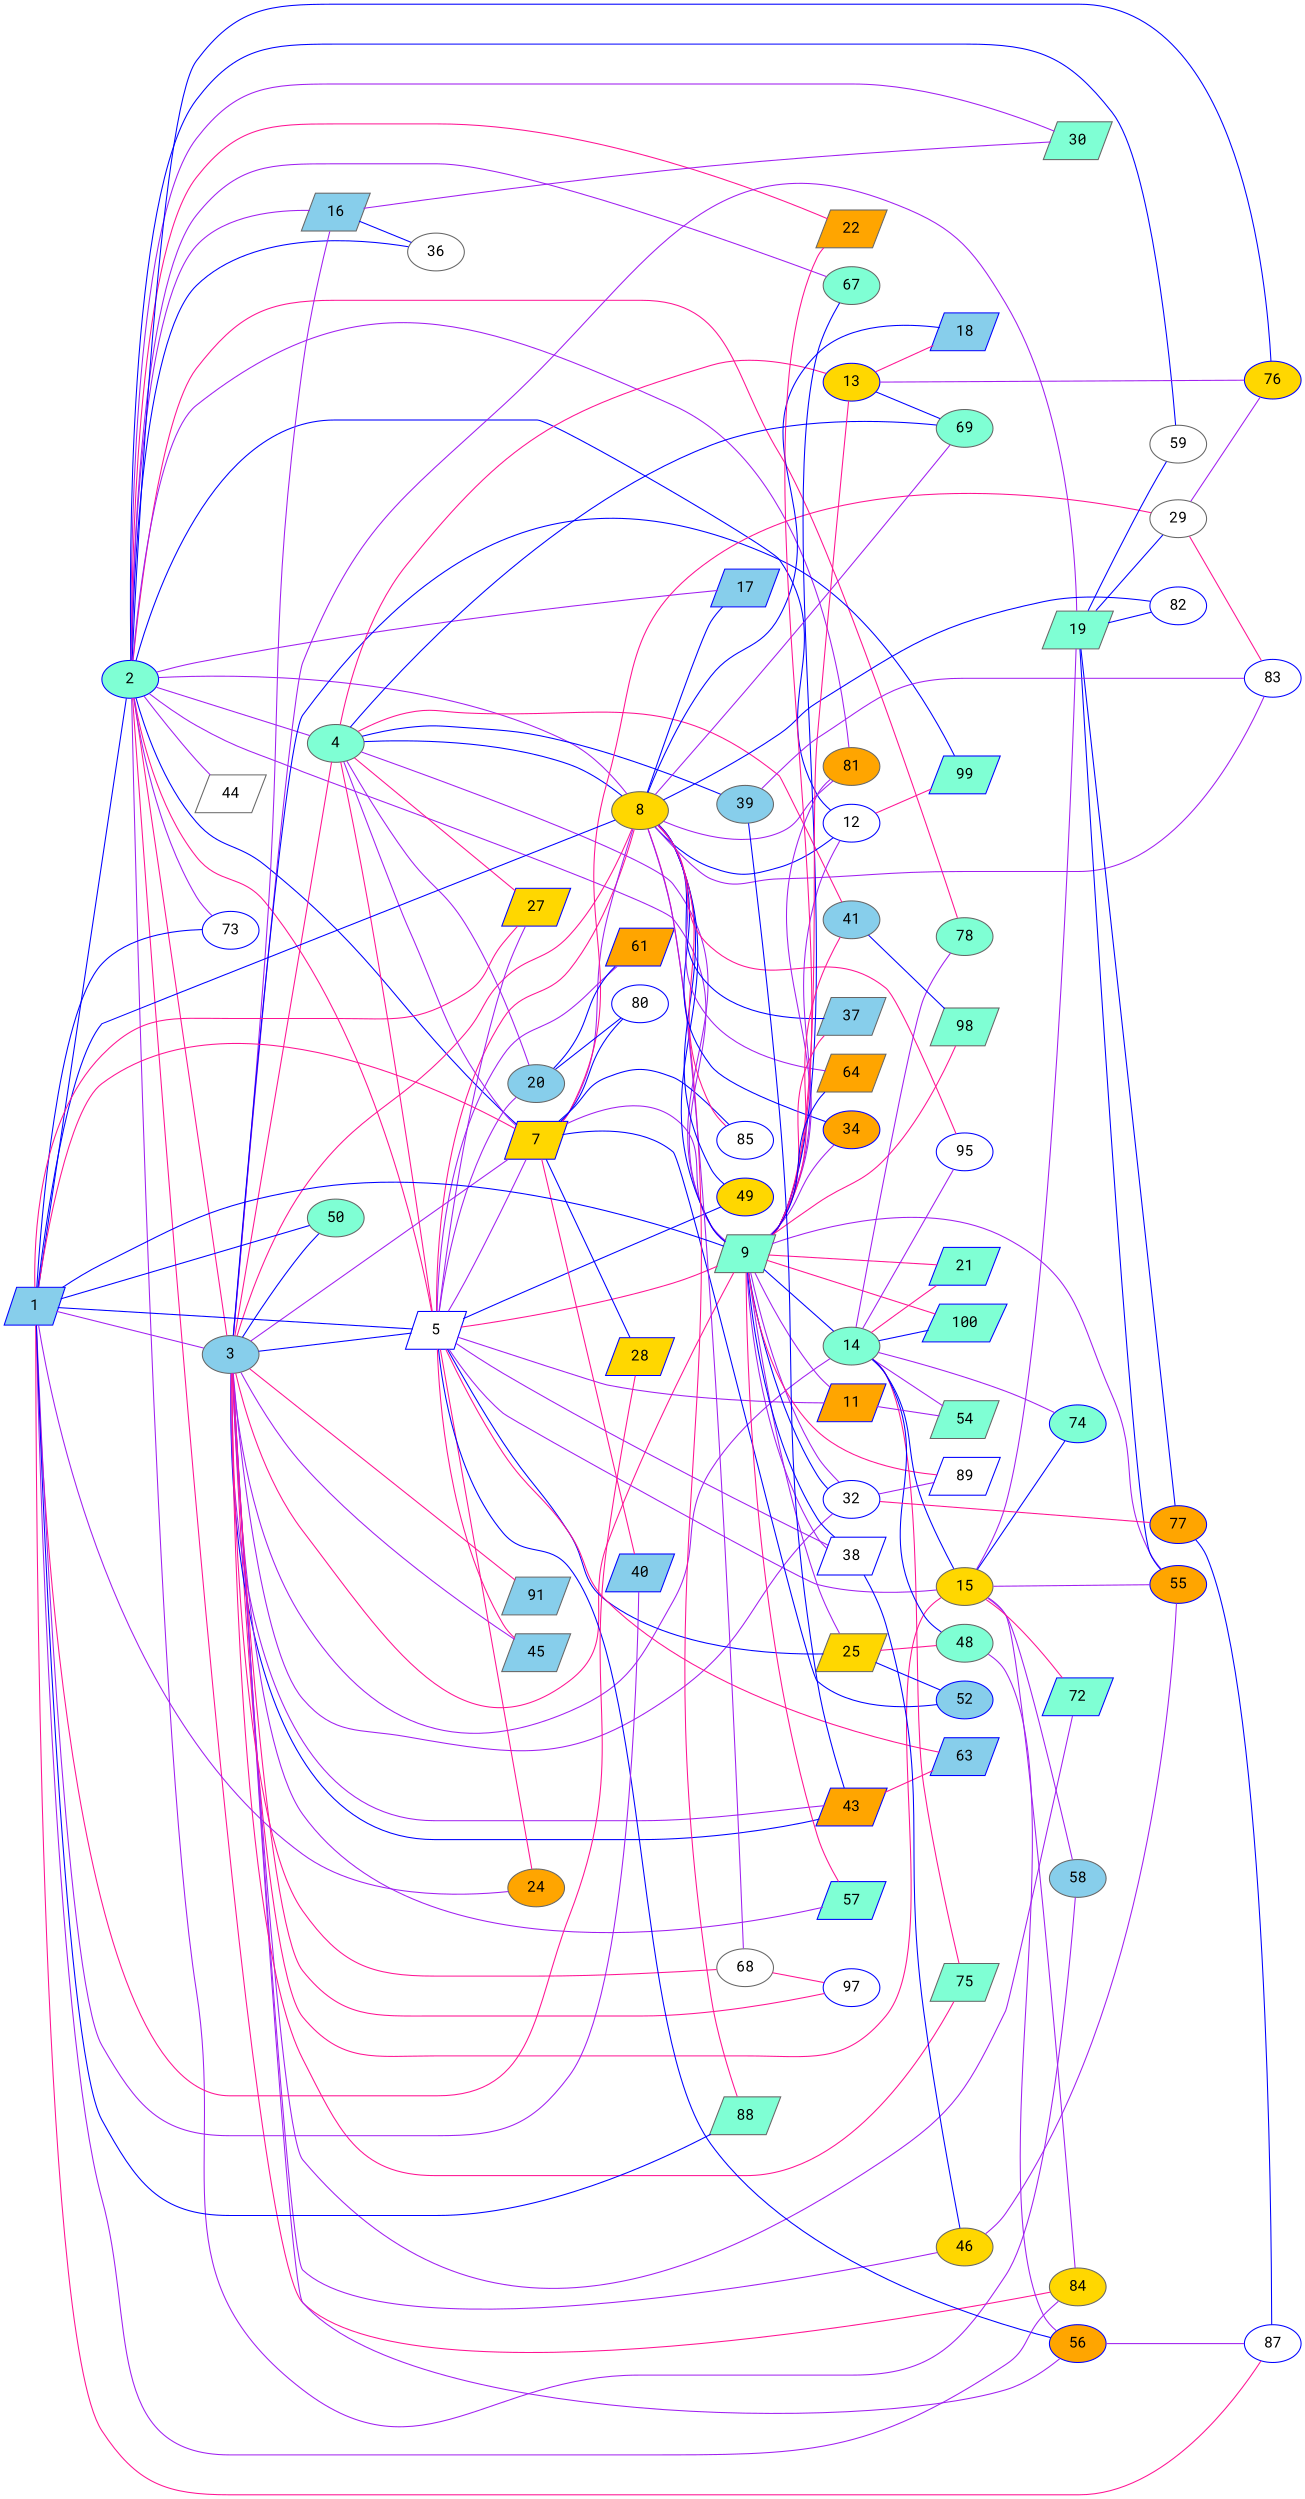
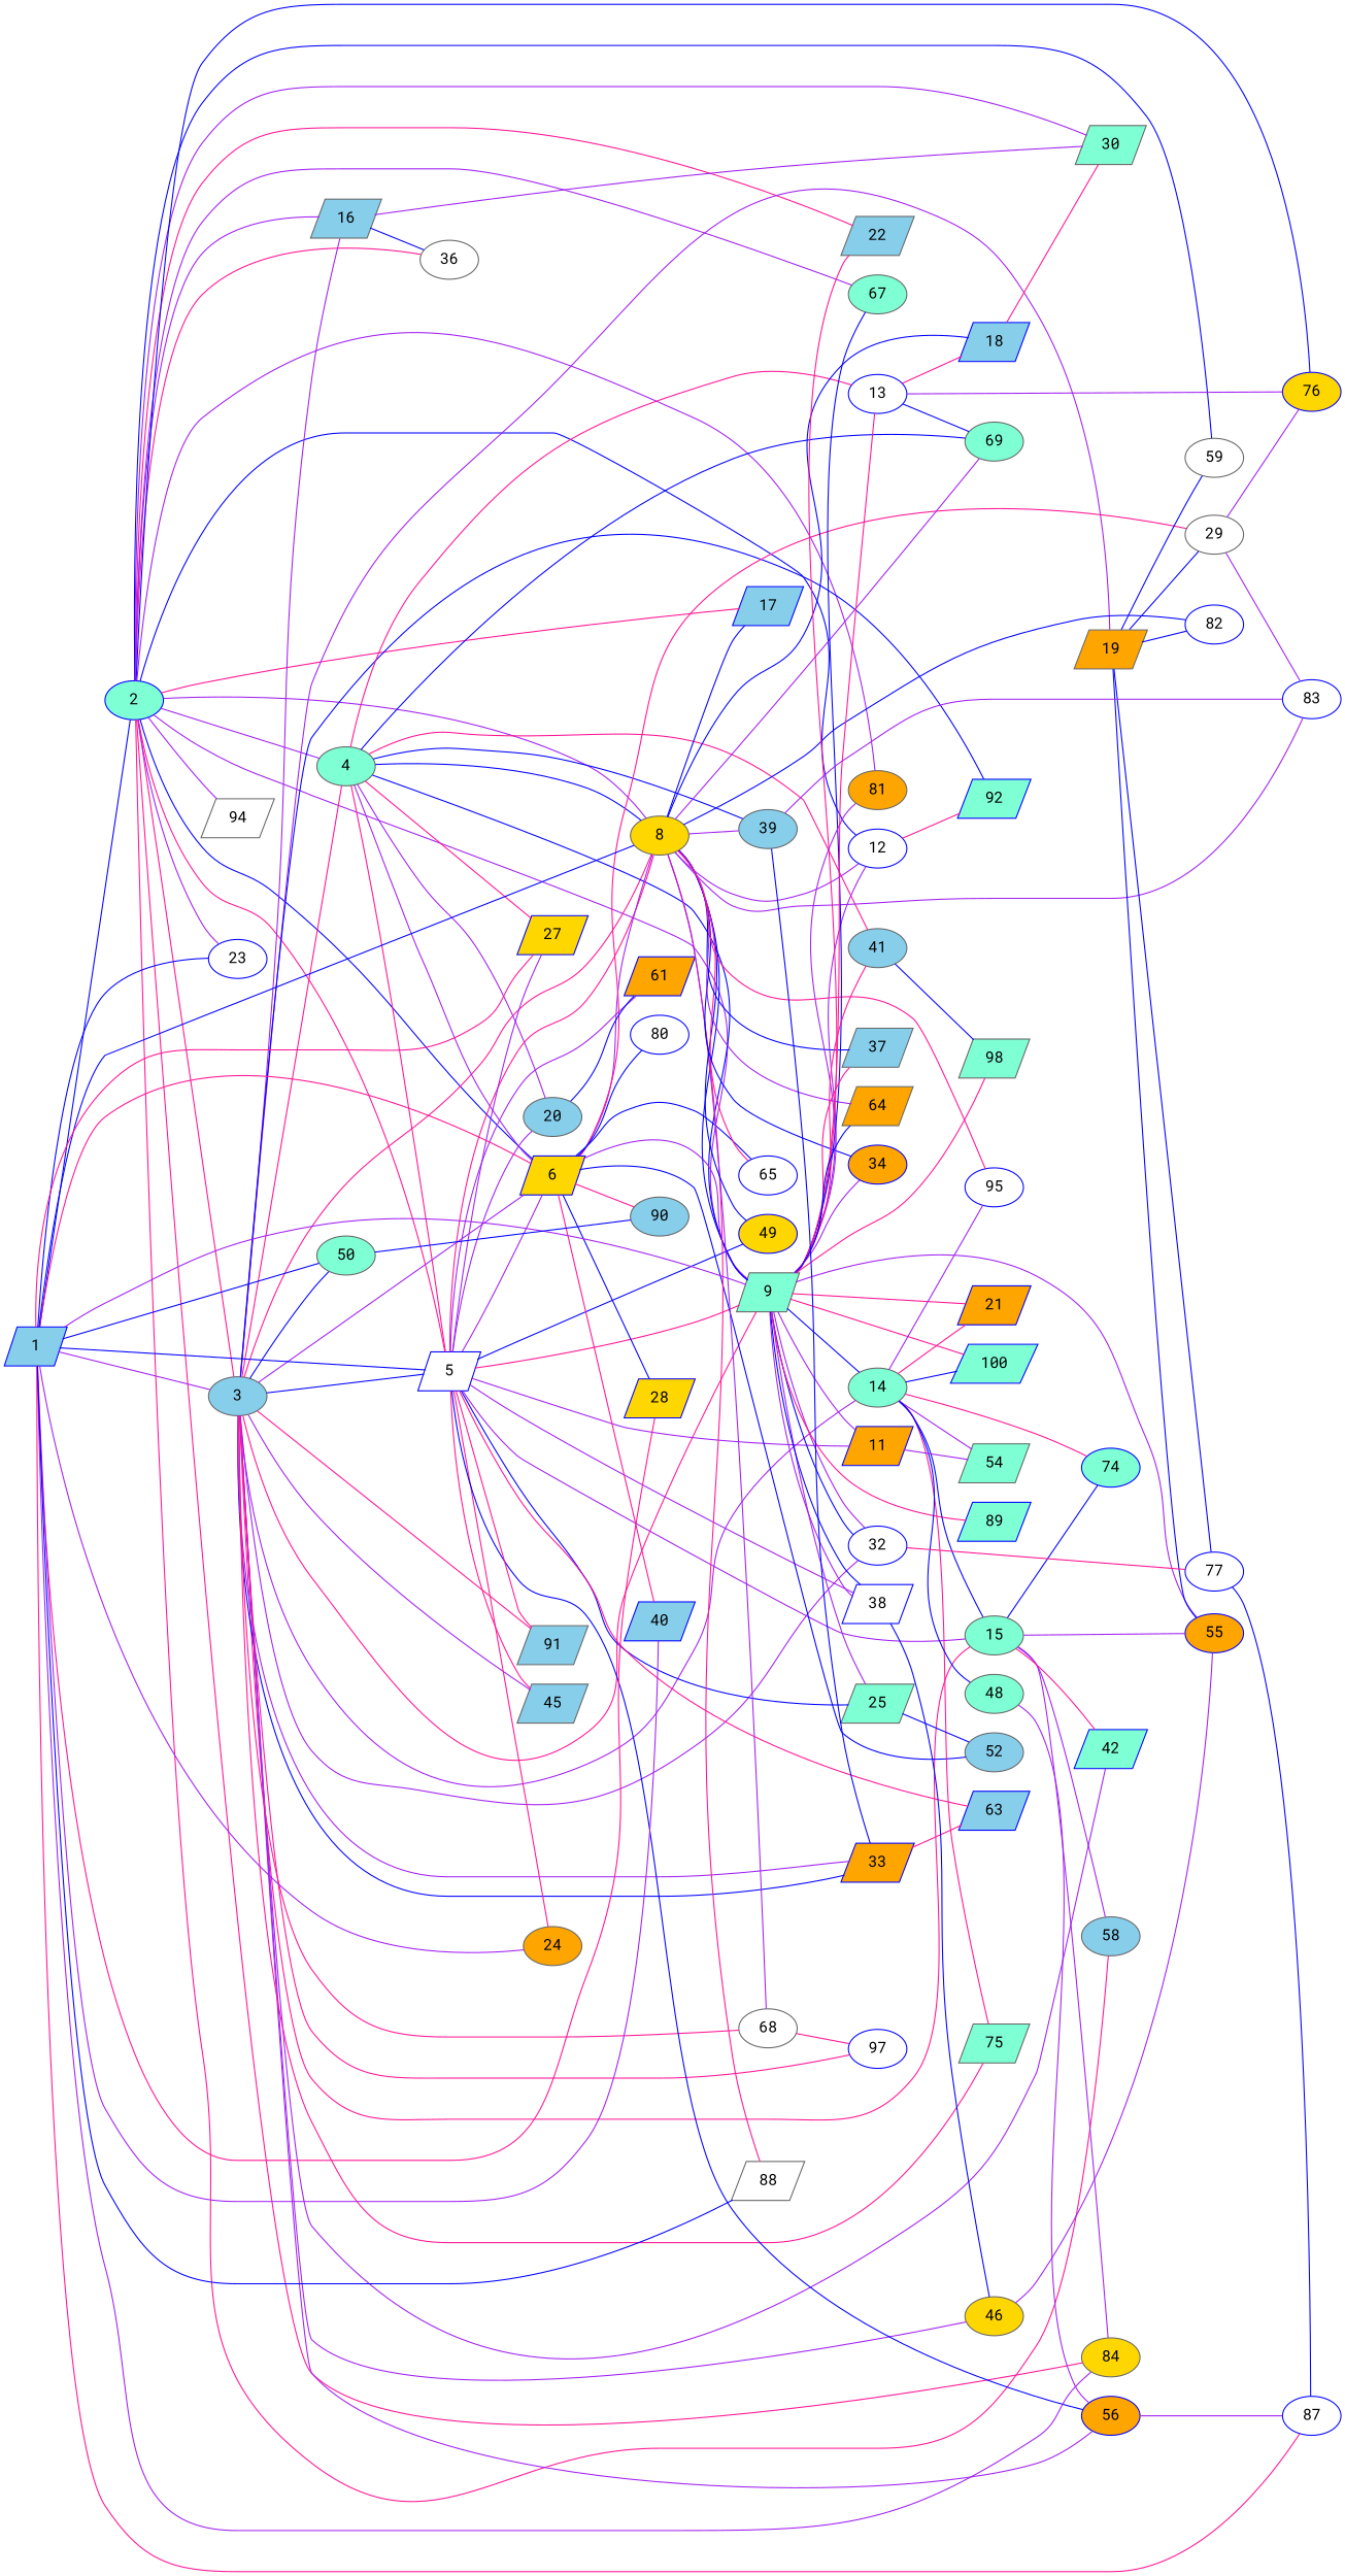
  graph {
    fontname="Roboto Mono"
    rankdir=LR
    node [color=gray40 fillcolor=aquamarine fontname="Roboto Mono" shape=ellipse style=filled]
    edge [color=purple fontname="Roboto Mono"]
    2 [color=blue super="+26"]
    3 [fillcolor=skyblue super="+6"]
    4 [super="+35"]
    5 [color=blue fillcolor=white shape=parallelogram super="+33"]
-   7 [color=blue fillcolor=gold shape=parallelogram super="+23"]
+   7 [color=blue fillcolor=gold shape=parallelogram super="+23" label=6]
    8 [fillcolor=gold super="+10"]
    9 [shape=parallelogram super="+31"]
-   73 [color=blue fillcolor=white]
+   73 [color=blue fillcolor=white label=23]
    84 [fillcolor=gold super="+94"]
    12 [color=blue fillcolor=white super="+51"]
    16 [fillcolor=skyblue shape=parallelogram]
    17 [color=blue fillcolor=skyblue shape=parallelogram]
-   22 [fillcolor=orange shape=parallelogram]
+   22 [fillcolor=skyblue shape=parallelogram]
    30 [shape=parallelogram super="+53"]
    36 [fillcolor=white]
-   44 [fillcolor=white shape=parallelogram]
+   44 [fillcolor=white shape=parallelogram label=94]
    58 [fillcolor=skyblue]
    59 [fillcolor=white]
    67
    76 [color=blue fillcolor=gold]
-   78
    81 [fillcolor=orange]
    1 [color=blue fillcolor=skyblue shape=parallelogram]
    24 [fillcolor=orange]
    28 [color=blue fillcolor=gold shape=parallelogram]
    40 [color=blue fillcolor=skyblue shape=parallelogram]
    50
    87 [color=blue fillcolor=white super="+99"]
-   88 [shape=parallelogram]
+   88 [fillcolor=white shape=parallelogram]
    27 [color=blue fillcolor=gold shape=parallelogram]
    14 [super="+79"]
-   15 [fillcolor=gold super="+96"]
-   19 [shape=parallelogram super="+47"]
+   15 [super="+96"]
+   19 [fillcolor=orange shape=parallelogram super="+47"]
    32 [color=blue fillcolor=white super="+86"]
-   42 [color=blue shape=parallelogram label=72]
-   43 [color=blue fillcolor=orange shape=parallelogram]
+   42 [color=blue shape=parallelogram]
+   43 [color=blue fillcolor=orange shape=parallelogram label=33]
    45 [fillcolor=skyblue shape=parallelogram]
    46 [fillcolor=gold super="+70"]
    56 [color=blue fillcolor=orange super="+65"]
-   57 [color=blue shape=parallelogram]
    68 [fillcolor=white]
    75 [shape=parallelogram]
    91 [fillcolor=skyblue shape=parallelogram]
-   92 [color=blue shape=parallelogram label=99]
+   92 [color=blue shape=parallelogram]
    97 [color=blue fillcolor=white]
-   13 [color=blue fillcolor=gold super="+72"]
+   13 [color=blue fillcolor=white super="+72"]
    20 [fillcolor=skyblue]
    39 [fillcolor=skyblue super="+60"]
    41 [fillcolor=skyblue]
    69
    11 [color=blue fillcolor=orange shape=parallelogram]
-   25 [fillcolor=gold shape=parallelogram]
+   25 [shape=parallelogram]
    38 [color=blue fillcolor=white shape=parallelogram super="+71"]
    49 [color=blue fillcolor=gold]
    61 [color=blue fillcolor=orange shape=parallelogram]
    63 [color=blue fillcolor=skyblue shape=parallelogram super="+66"]
    29 [fillcolor=white]
-   52 [color=blue fillcolor=skyblue]
+   52 [fillcolor=skyblue]
    80 [color=blue fillcolor=white]
-   85 [color=blue fillcolor=white]
+   85 [color=blue fillcolor=white label=65]
+   90 [fillcolor=skyblue]
    18 [color=blue fillcolor=skyblue shape=parallelogram]
    34 [color=blue fillcolor=orange]
    37 [fillcolor=skyblue shape=parallelogram]
    64 [fillcolor=orange shape=parallelogram]
    82 [color=blue fillcolor=white]
    83 [color=blue fillcolor=white super="+93"]
    95 [color=blue fillcolor=white]
-   21 [color=blue shape=parallelogram]
+   21 [color=blue fillcolor=orange shape=parallelogram]
    55 [color=blue fillcolor=orange super="+62"]
-   89 [color=blue fillcolor=white shape=parallelogram]
+   89 [color=blue shape=parallelogram]
    98 [shape=parallelogram]
    100 [color=blue shape=parallelogram]
    54 [shape=parallelogram]
    48
    74 [color=blue]
-   77 [color=blue fillcolor=orange]
+   77 [color=blue fillcolor=white]
    2 -- 3 [color=deeppink weight=2]
    2 -- 4 [weight=2]
    2 -- 5 [color=deeppink weight=2]
    2 -- 7 [color=blue]
    2 -- 8 [weight=2]
    2 -- 9 [weight=2]
    2 -- 73
    2 -- 84 [color=deeppink]
    2 -- 12 [color=blue]
    2 -- 16 [weight=2]
-   2 -- 17
+   2 -- 17 [color=deeppink]
    2 -- 22 [color=deeppink]
    2 -- 30
-   2 -- 36 [color=blue]
+   2 -- 36 [color=deeppink]
    2 -- 44
-   2 -- 58
+   2 -- 58 [color=deeppink]
    2 -- 59 [color=blue]
    2 -- 67
    2 -- 76 [color=blue]
-   2 -- 78 [color=deeppink]
    2 -- 81
    3 -- 4 [color=deeppink weight=2]
    3 -- 5 [color=blue weight=2]
    3 -- 7 [weight=2]
    3 -- 8 [color=deeppink weight=4]
    3 -- 9 [color=deeppink weight=2]
    3 -- 16
    3 -- 50 [color=blue]
    3 -- 14
    3 -- 15 [color=deeppink]
    3 -- 19 [weight=2]
    3 -- 32
    3 -- 42
    3 -- 43 [color=blue]
    3 -- 43
    3 -- 45
    3 -- 46
    3 -- 56
-   3 -- 57
    3 -- 68 [color=deeppink]
    3 -- 75 [color=deeppink]
    3 -- 91 [color=deeppink]
    3 -- 92 [color=blue]
    3 -- 97 [color=deeppink]
    4 -- 5 [color=deeppink]
    4 -- 7 [weight=2]
    4 -- 8 [color=blue weight=2]
-   4 -- 9
+   4 -- 9 [color=blue]
    4 -- 27 [color=deeppink]
    4 -- 13 [color=deeppink]
    4 -- 20
    4 -- 39 [color=blue]
    4 -- 41 [color=deeppink]
    4 -- 69 [color=blue]
    5 -- 7
    5 -- 8 [color=deeppink weight=2]
    5 -- 9 [color=deeppink]
    5 -- 24 [color=deeppink]
    5 -- 27
    5 -- 15
    5 -- 45 [color=deeppink]
    5 -- 56 [color=blue]
+   5 -- 91 [color=deeppink]
    5 -- 20
    5 -- 11
    5 -- 25 [color=blue]
    5 -- 38
    5 -- 49 [color=blue]
    5 -- 61
    5 -- 63 [color=deeppink weight=2]
    7 -- 8 [weight=2]
    7 -- 9
    7 -- 28 [color=blue]
    7 -- 40 [color=deeppink]
    7 -- 29 [color=deeppink]
    7 -- 52 [color=blue]
    7 -- 80 [color=blue]
    7 -- 85 [color=blue]
+   7 -- 90 [color=deeppink]
    8 -- 9 [color=blue weight=2]
-   8 -- 12 [color=blue]
+   8 -- 12
    8 -- 17 [color=blue]
    8 -- 88 [color=deeppink]
    8 -- 68
-   8 -- 81
+   8 -- 39
    8 -- 69
    8 -- 49 [color=blue]
    8 -- 85 [color=deeppink]
    8 -- 18 [color=blue]
    8 -- 34 [color=blue]
    8 -- 37 [color=blue]
    8 -- 64
    8 -- 82 [color=blue]
    8 -- 83
    8 -- 95 [color=deeppink]
    9 -- 12
    9 -- 22 [color=deeppink]
    9 -- 67 [color=blue]
    9 -- 81
    9 -- 14 [color=blue]
    9 -- 32 [color=blue]
    9 -- 32
-   9 -- 57 [color=deeppink]
    9 -- 13 [color=deeppink]
    9 -- 41 [color=deeppink]
    9 -- 11
    9 -- 25
    9 -- 38
    9 -- 38 [color=blue]
    9 -- 34
    9 -- 37 [color=deeppink]
    9 -- 64 [color=blue]
    9 -- 21 [color=deeppink]
    9 -- 55
    9 -- 89 [color=deeppink]
    9 -- 98 [color=deeppink]
    9 -- 100 [color=deeppink]
    12 -- 92 [color=deeppink]
    16 -- 30
    16 -- 36 [color=blue]
    1 -- 2 [color=blue]
    1 -- 3 [weight=2]
    1 -- 5 [color=blue]
    1 -- 7 [color=deeppink]
    1 -- 8 [color=blue weight=2]
-   1 -- 9 [color=blue]
+   1 -- 9
    1 -- 73 [color=blue]
    1 -- 84
    1 -- 24
    1 -- 28 [color=deeppink]
    1 -- 40
    1 -- 50 [color=blue]
    1 -- 87 [color=deeppink]
    1 -- 88 [color=blue]
    1 -- 27 [color=deeppink]
-   14 -- 78
+   50 -- 90 [color=blue]
    14 -- 15 [color=blue weight=2]
    14 -- 75 [color=deeppink]
    14 -- 95
    14 -- 21 [color=deeppink]
    14 -- 100 [color=blue]
    14 -- 54
    14 -- 48 [color=blue]
-   14 -- 74
+   14 -- 74 [color=deeppink]
    15 -- 84
    15 -- 58
-   15 -- 19
    15 -- 42 [color=deeppink]
    15 -- 55
    15 -- 74 [color=blue]
    19 -- 59 [color=blue]
    19 -- 29 [color=blue]
    19 -- 82 [color=blue]
    19 -- 55 [color=blue]
    19 -- 77 [color=blue]
-   32 -- 89
    32 -- 77 [color=deeppink]
    43 -- 63 [color=deeppink]
    46 -- 55
    56 -- 87
    68 -- 97 [color=deeppink]
    13 -- 76
    13 -- 69 [color=blue]
    13 -- 18 [color=deeppink]
    20 -- 61 [color=blue]
-   20 -- 80 [color=blue]
    39 -- 43 [color=blue]
    39 -- 83
    41 -- 98 [color=blue]
    11 -- 54
    25 -- 52 [color=blue]
-   25 -- 48 [color=deeppink]
    38 -- 46 [color=blue]
    29 -- 76
-   29 -- 83 [color=deeppink]
+   29 -- 83
+   18 -- 30 [color=deeppink]
    48 -- 56
    77 -- 87 [color=blue]
  }
